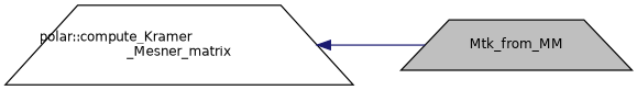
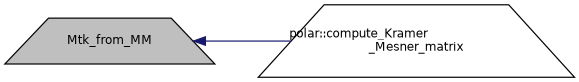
  digraph {
    rankdir=LR
    node [color=black fontname=Helvetica fontsize=10 shape=trapezium style=filled]
    n1 [fillcolor=grey75 fontcolor=black height=0.2 label=Mtk_from_MM width=0.4]
    n2 [fillcolor=white height=0.2 label="polar::compute_Kramer\l_Mesner_matrix" width=0.4]
-   n2 -> n1 [color=midnightblue dir=back fontname=Helvetica fontsize=10 labelfontname=Helvetica labelfontsize=10 style=solid]
+   n1 -> n2 [color=midnightblue dir=back fontname=Helvetica fontsize=10 labelfontname=Helvetica labelfontsize=10 style=solid]
  }
